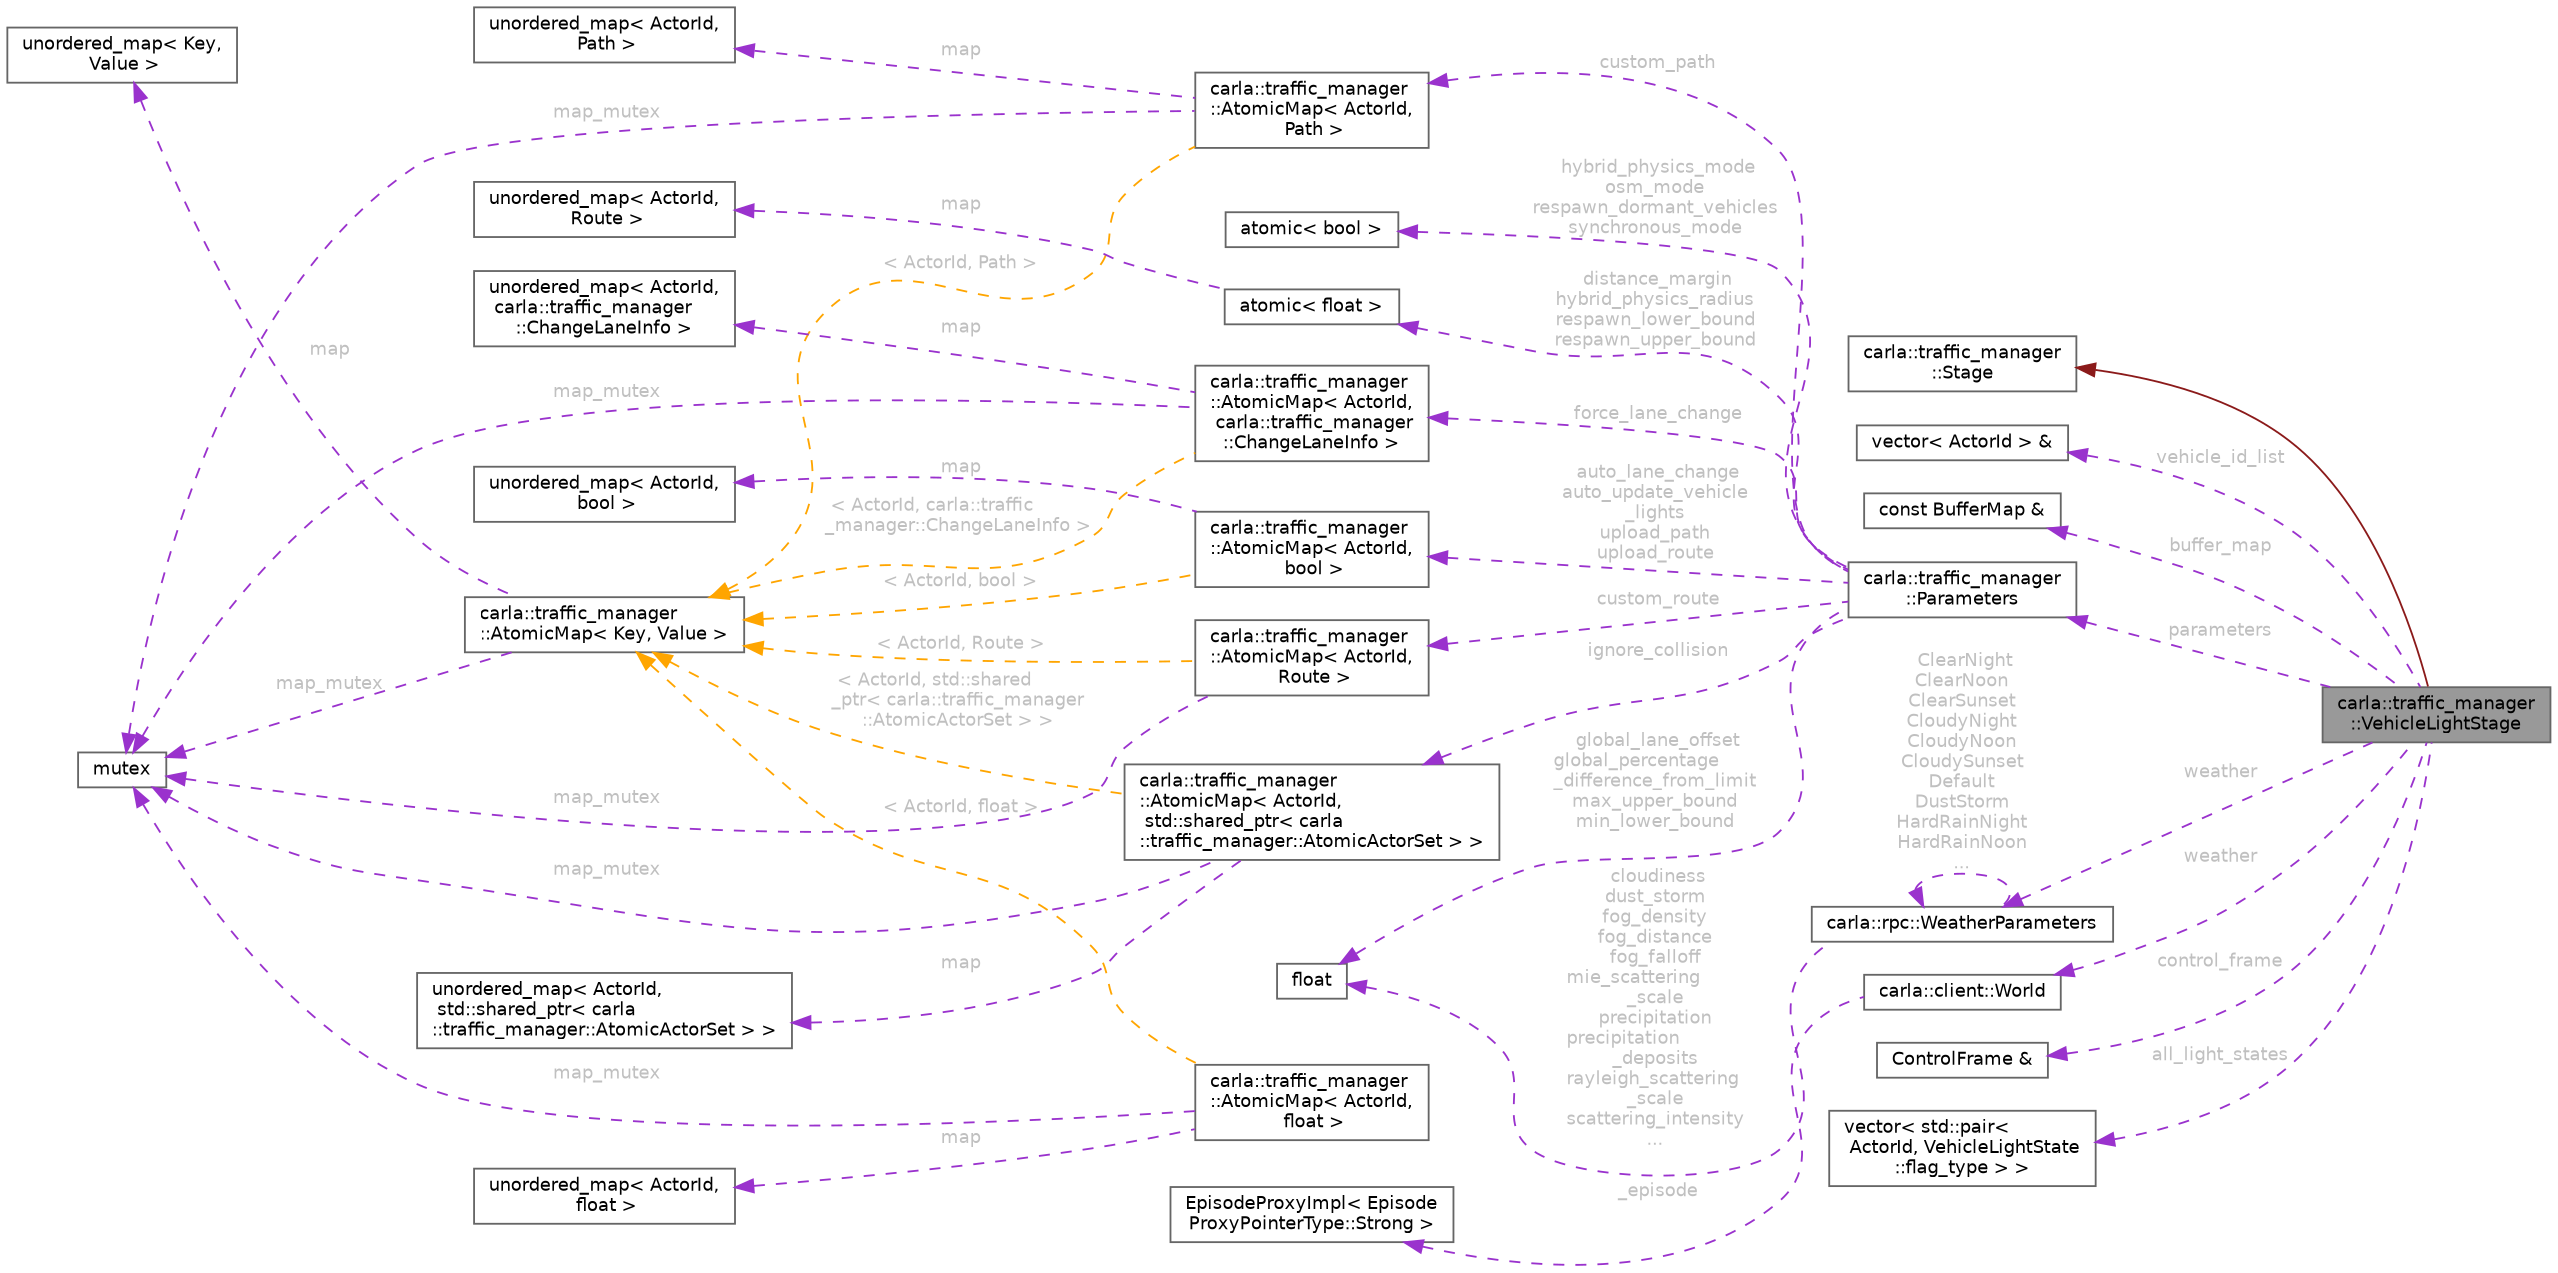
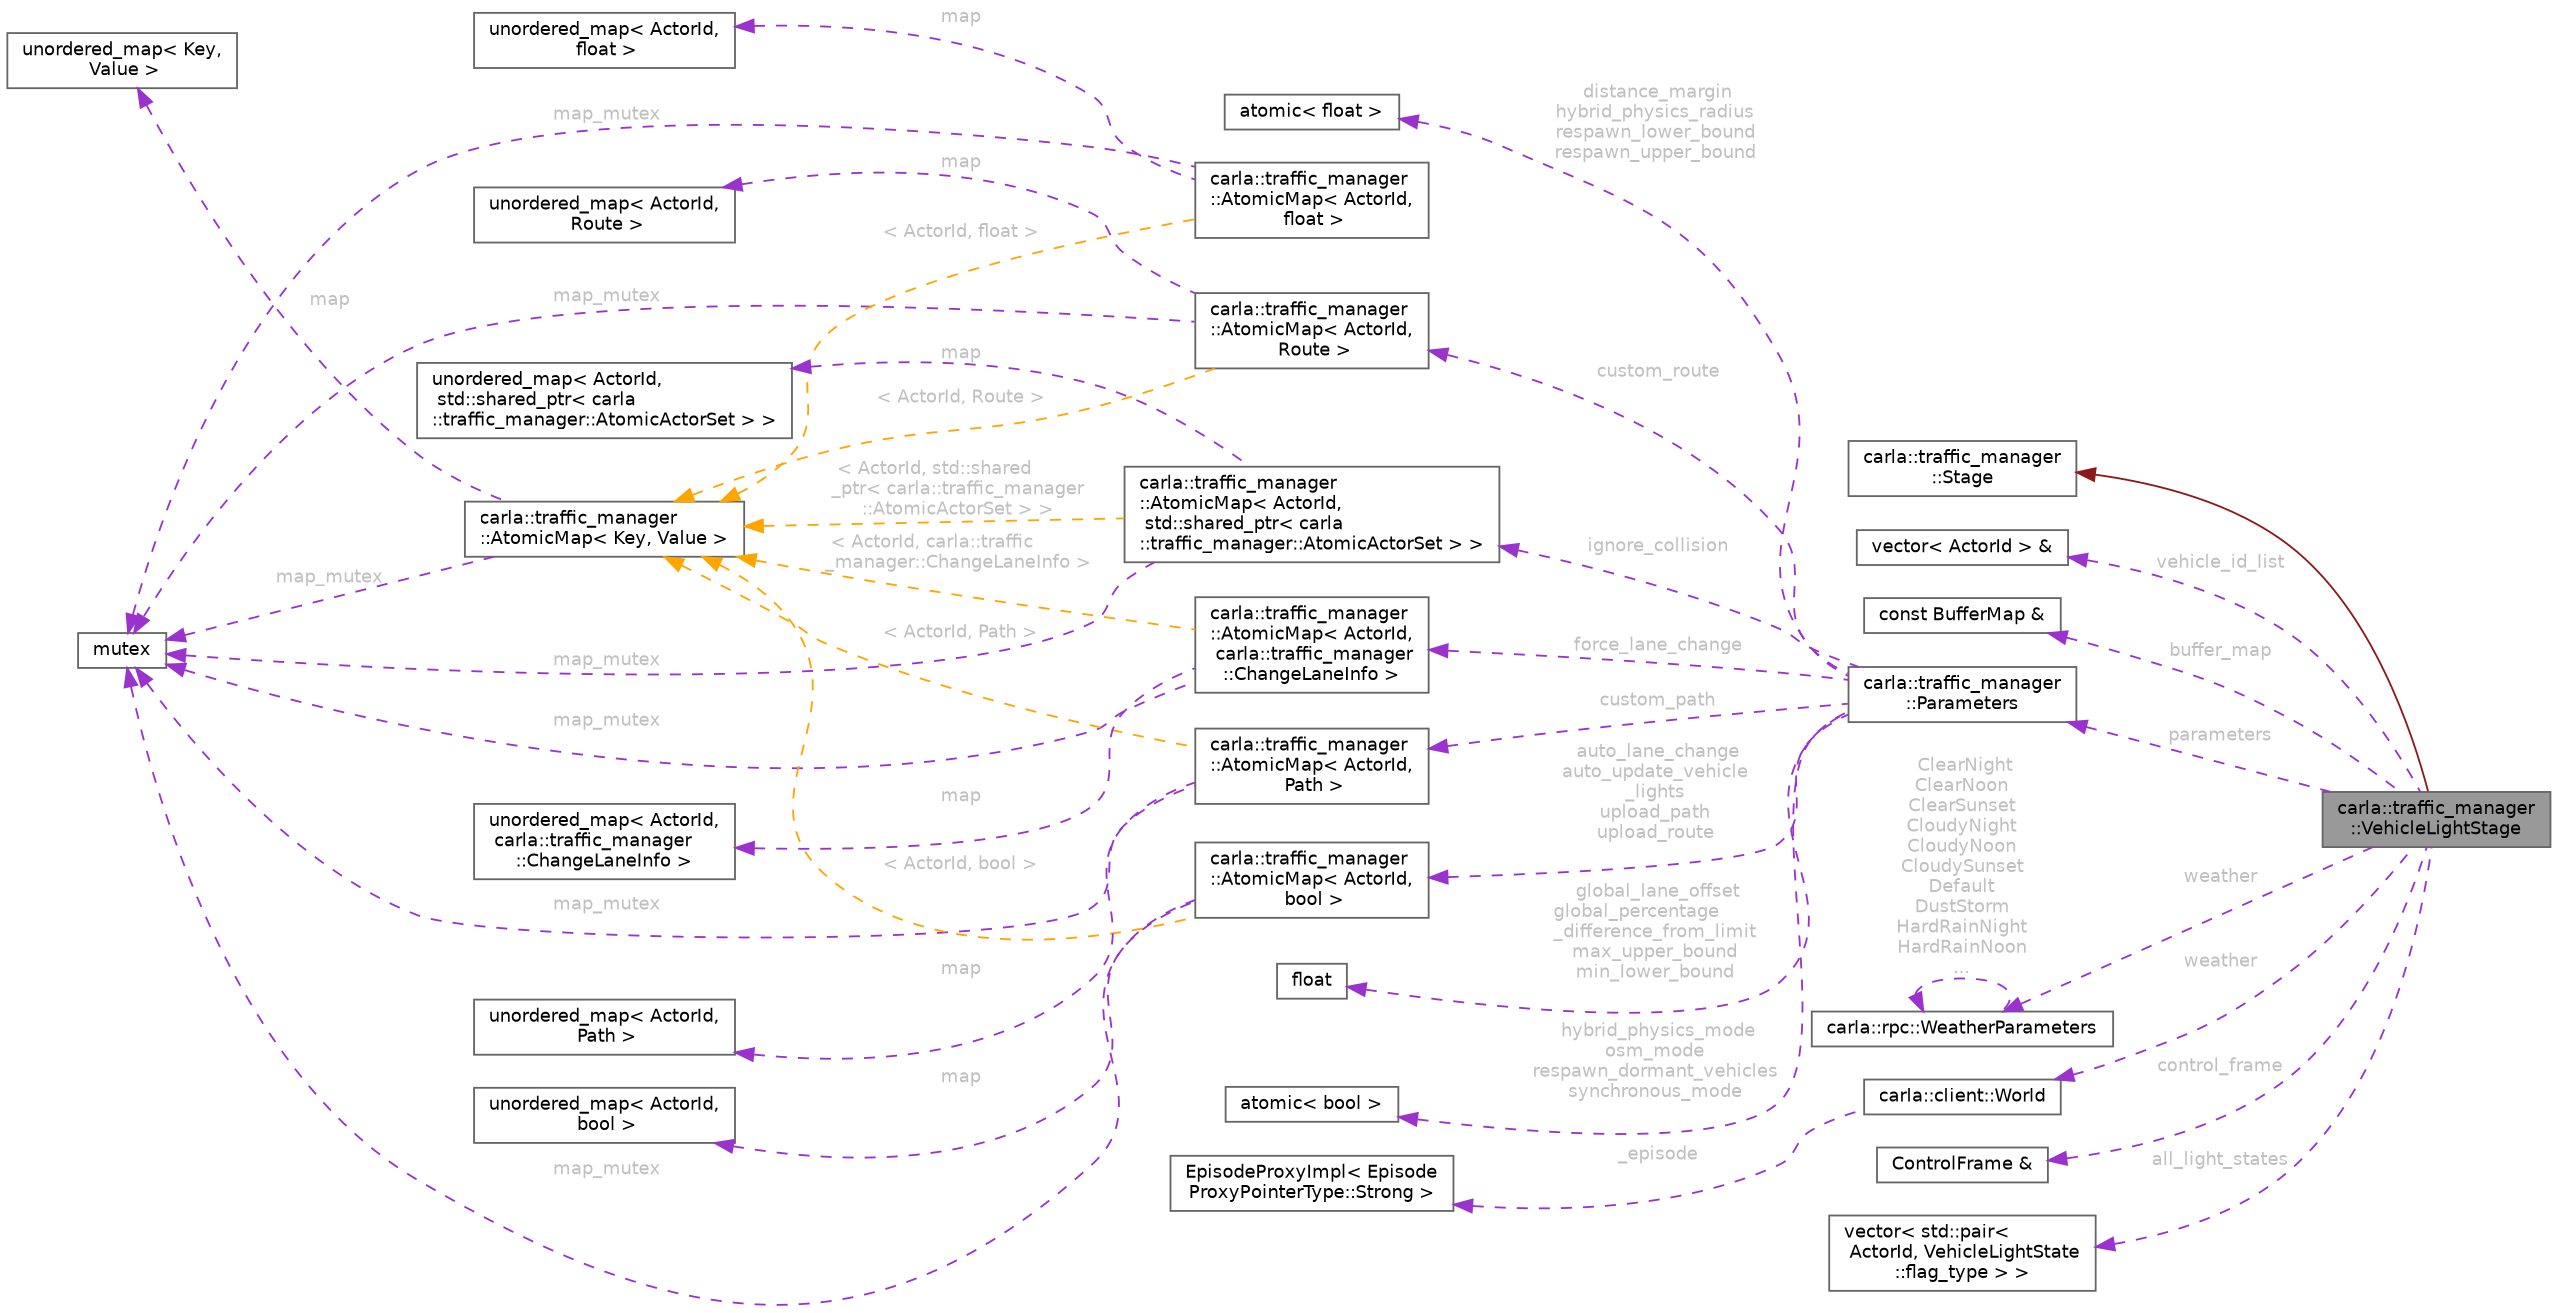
  digraph {
    rankdir=LR
    node [color=gray40 fillcolor=white fontname=Helvetica fontsize=10 shape=box style=filled]
    edge [color=darkorchid3 dir=back fontname=Helvetica fontsize=10 labelfontname=Helvetica labelfontsize=10 style=dashed fontcolor=grey]
    n1 [fillcolor=grey60 fontcolor=black height=0.2 label="carla::traffic_manager\l::VehicleLightStage" width=0.4]
    n2 [height=0.2 label="carla::traffic_manager\l::Stage" width=0.4]
    n3 [height=0.2 label="vector\< ActorId \> &" width=0.4]
    n4 [height=0.2 label="const BufferMap &" width=0.4]
    n5 [height=0.2 label="carla::traffic_manager\l::Parameters" width=0.4]
    n6 [height=0.2 label="carla::traffic_manager\l::AtomicMap\< ActorId,\l float \>" width=0.4]
    n7 [height=0.2 label=mutex width=0.4]
    n8 [height=0.2 label="carla::traffic_manager\l::AtomicMap\< Key, Value \>" width=0.4]
    n9 [height=0.2 label="carla::traffic_manager\l::AtomicMap\< ActorId,\l std::shared_ptr\< carla\l::traffic_manager::AtomicActorSet \> \>" width=0.4]
    n10 [height=0.2 label="carla::traffic_manager\l::AtomicMap\< ActorId,\l carla::traffic_manager\l::ChangeLaneInfo \>" width=0.4]
    n11 [height=0.2 label="carla::traffic_manager\l::AtomicMap\< ActorId,\l bool \>" width=0.4]
    n12 [height=0.2 label="carla::traffic_manager\l::AtomicMap\< ActorId,\l Path \>" width=0.4]
    n13 [height=0.2 label="carla::traffic_manager\l::AtomicMap\< ActorId,\l Route \>" width=0.4]
    n14 [height=0.2 label="unordered_map\< ActorId,\l float \>" width=0.4]
    n15 [height=0.2 label="unordered_map\< Key,\l Value \>" width=0.4]
    n16 [height=0.2 label=float width=0.4]
    n17 [height=0.2 label="carla::rpc::WeatherParameters" width=0.4]
    n18 [height=0.2 label="unordered_map\< ActorId,\l std::shared_ptr\< carla\l::traffic_manager::AtomicActorSet \> \>" width=0.4]
    n19 [height=0.2 label="unordered_map\< ActorId,\l carla::traffic_manager\l::ChangeLaneInfo \>" width=0.4]
    n20 [height=0.2 label="unordered_map\< ActorId,\l bool \>" width=0.4]
    n21 [height=0.2 label="atomic\< bool \>" width=0.4]
    n22 [height=0.2 label="atomic\< float \>" width=0.4]
    n23 [height=0.2 label="unordered_map\< ActorId,\l Path \>" width=0.4]
    n24 [height=0.2 label="unordered_map\< ActorId,\l Route \>" width=0.4]
    n25 [height=0.2 label="carla::client::World" width=0.4]
    n26 [height=0.2 label="EpisodeProxyImpl\< Episode\lProxyPointerType::Strong \>" width=0.4]
    n27 [height=0.2 label="ControlFrame &" width=0.4]
    n28 [height=0.2 label="vector\< std::pair\<\l ActorId, VehicleLightState\l::flag_type \> \>" width=0.4]
    n2 -> n1 [color=firebrick4 style=solid fontcolor=""]
    n3 -> n1 [label=" vehicle_id_list"]
    n4 -> n1 [label=" buffer_map"]
    n5 -> n1 [label=" parameters"]
    n7 -> n6 [label=" map_mutex"]
    n7 -> n8 [label=" map_mutex"]
    n7 -> n9 [label=" map_mutex"]
    n7 -> n10 [label=" map_mutex"]
+   n7 -> n11 [label=" map_mutex"]
    n7 -> n12 [label=" map_mutex"]
    n7 -> n13 [label=" map_mutex"]
    n8 -> n6 [color=orange label=" \< ActorId, float \>"]
    n8 -> n9 [color=orange label=" \< ActorId, std::shared\l_ptr\< carla::traffic_manager\l::AtomicActorSet \> \>"]
    n8 -> n10 [color=orange label=" \< ActorId, carla::traffic\l_manager::ChangeLaneInfo \>"]
    n8 -> n11 [color=orange label=" \< ActorId, bool \>"]
    n8 -> n12 [color=orange label=" \< ActorId, Path \>"]
    n8 -> n13 [color=orange label=" \< ActorId, Route \>"]
    n9 -> n5 [label=" ignore_collision"]
    n10 -> n5 [label=" force_lane_change"]
    n11 -> n5 [label=" auto_lane_change\nauto_update_vehicle\l_lights\nupload_path\nupload_route"]
    n12 -> n5 [label=" custom_path"]
    n13 -> n5 [label=" custom_route"]
    n14 -> n6 [label=" map"]
    n15 -> n8 [label=" map"]
    n16 -> n5 [label=" global_lane_offset\nglobal_percentage\l_difference_from_limit\nmax_upper_bound\nmin_lower_bound"]
-   n16 -> n17 [label=" cloudiness\ndust_storm\nfog_density\nfog_distance\nfog_falloff\nmie_scattering\l_scale\nprecipitation\nprecipitation\l_deposits\nrayleigh_scattering\l_scale\nscattering_intensity\n..."]
    n17 -> n1 [label=" weather"]
    n17 -> n17 [label=" ClearNight\nClearNoon\nClearSunset\nCloudyNight\nCloudyNoon\nCloudySunset\nDefault\nDustStorm\nHardRainNight\nHardRainNoon\n..."]
    n18 -> n9 [label=" map"]
    n19 -> n10 [label=" map"]
    n20 -> n11 [label=" map"]
    n21 -> n5 [label=" hybrid_physics_mode\nosm_mode\nrespawn_dormant_vehicles\nsynchronous_mode"]
    n22 -> n5 [label=" distance_margin\nhybrid_physics_radius\nrespawn_lower_bound\nrespawn_upper_bound"]
    n23 -> n12 [label=" map"]
-   n24 -> n22 [label=" map"]
+   n24 -> n13 [label=" map"]
    n25 -> n1 [label=" weather"]
    n26 -> n25 [label=" _episode"]
    n27 -> n1 [label=" control_frame"]
    n28 -> n1 [label=" all_light_states"]
  }
